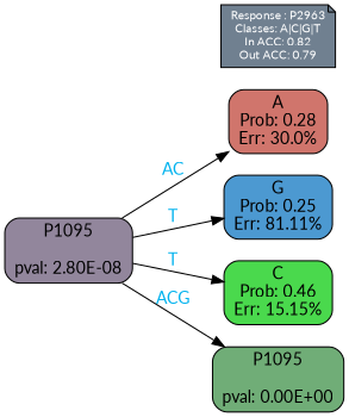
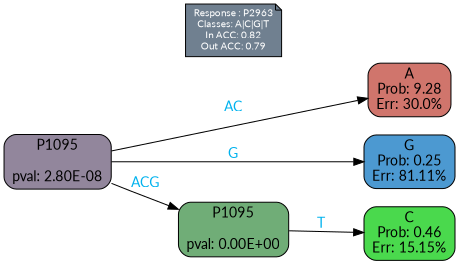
  digraph {
    fontname=Lato
    rankdir=LR
    ranksep=equally
    splines=polylines
    node [color=black fontname=Lato shape=box style="filled, rounded"]
    edge [fontcolor=deepskyblue2 fontname=Lato]
-   n1 [fillcolor="#d0756c" label="A\nProb: 0.28\nErr: 30.0%"]
+   n1 [fillcolor="#d0756c" label="A\nProb: 9.28\nErr: 30.0%"]
    n2 [fillcolor="#4c99d1" label="G\nProb: 0.25\nErr: 81.11%"]
    n3 [fillcolor="#4ad94d" label="C\nProb: 0.46\nErr: 15.15%"]
    n4 [align=left fillcolor=slategray fontcolor=white fontsize=10 label="Response : P2963\nClasses: A|C|G|T\nIn ACC: 0.82\nOut ACC: 0.79\n" shape=note style=filled]
    n5 [fillcolor="#70ad77" label="P1095\n\npval: 0.00E+00"]
    n6 [fillcolor="#92869c" label="P1095\n\npval: 2.80E-08"]
    subgraph sub_1 {
      rank=same
      n1
      n2
      n3
    }
    subgraph sub_2 {
      rank=same
      n4
      n5
    }
-   n6 -> n3 [label=T]
+   n5 -> n3 [label=T]
    n6 -> n1 [label=AC]
-   n6 -> n2 [label=T]
+   n6 -> n2 [label=G]
    n6 -> n5 [label=ACG]
  }
